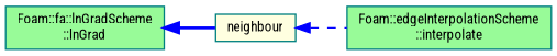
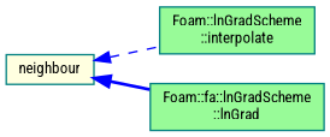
  digraph {
    fontname="Roboto Condensed"
    rankdir=LR
    node [color=teal fillcolor=palegreen fontname="Roboto Condensed" fontsize=10 shape=record style=filled]
    edge [color=blue dir=back fontname="Roboto Condensed" fontsize=10 labelfontname=Helvetica labelfontsize=10]
    n1 [fillcolor=lightyellow fontcolor=black height=0.2 label=neighbour width=0.4]
-   n2 [height=0.2 label="Foam::edgeInterpolationScheme\l::interpolate" width=0.4]
+   n2 [height=0.2 label="Foam::lnGradScheme\l::interpolate" width=0.4]
    n3 [height=0.2 label="Foam::fa::lnGradScheme\l::lnGrad" width=0.4]
    n1 -> n2 [style=dashed]
-   n3 -> n1 [style=bold]
+   n1 -> n3 [style=bold]
  }
